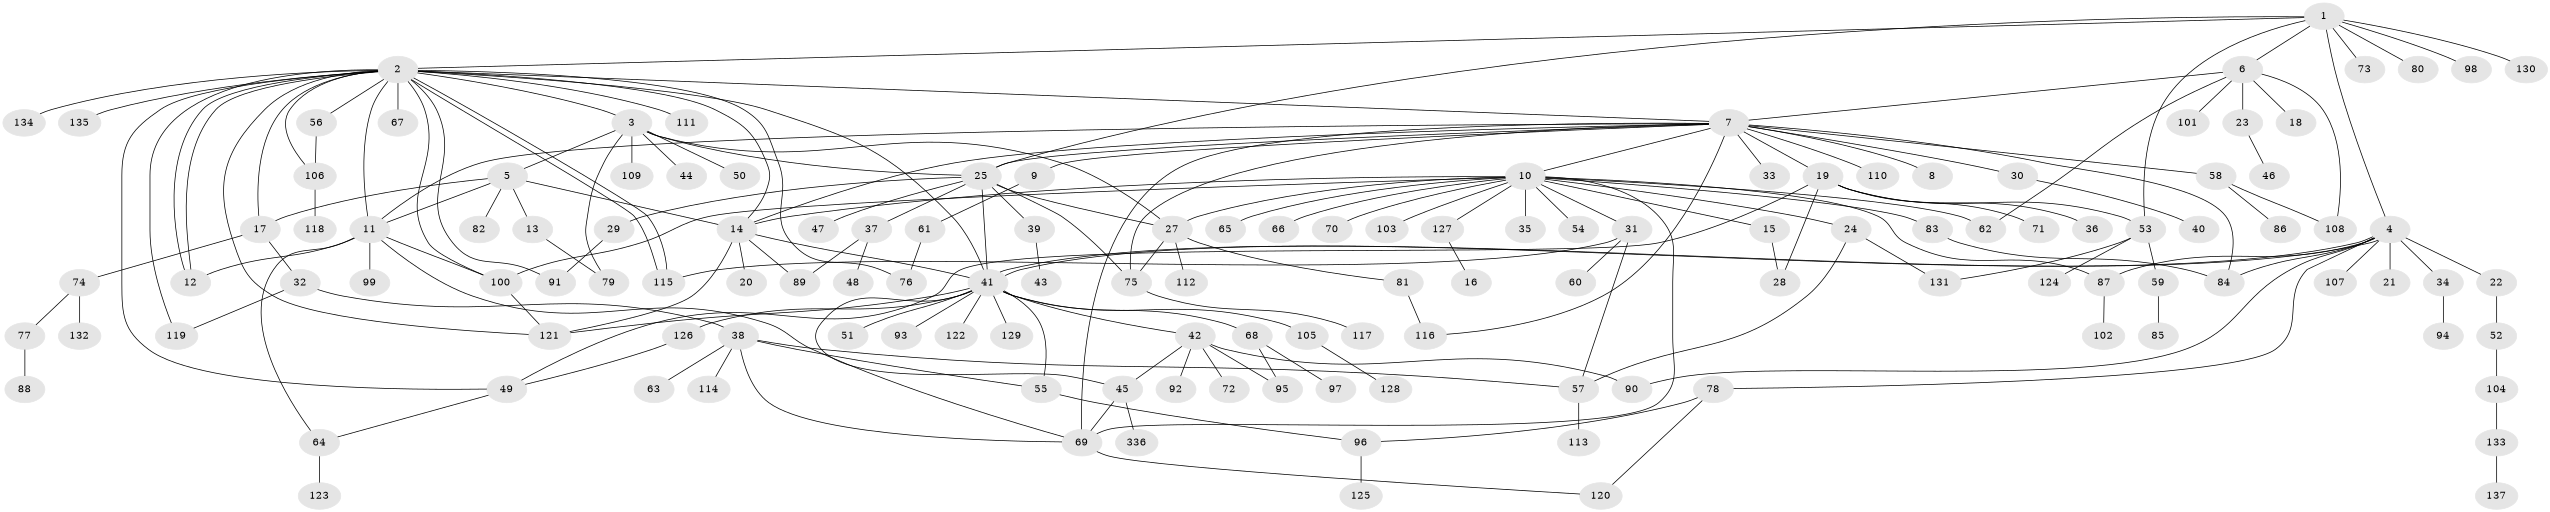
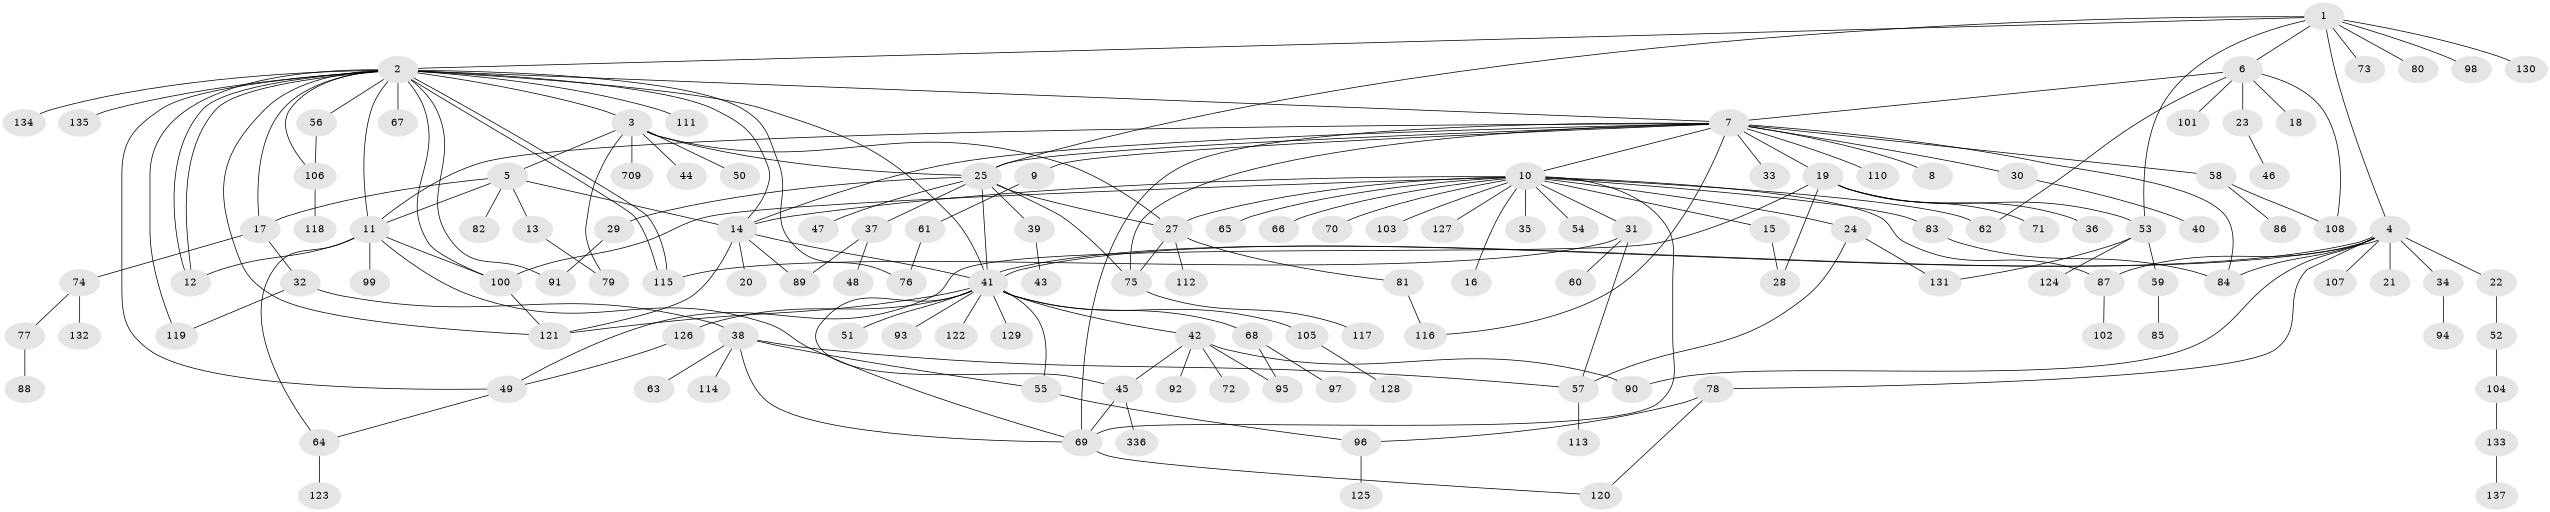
  graph {
    node [color=gray90 style=filled]
    1
    2
    4
    6
    25
    53
    73
    80
    98
    130
    3
    7
    11
    12
    14
    17
    41
    49
    56
    67
    76
    91
    100
    106
    111
    115
    119
    121
    134
    135
    21
    22
    34
    78
    84
    87
    90
    107
    18
    23
    62
    101
    108
    27
    75
    29
    37
    39
    47
    131
    59
    124
    5
    44
    50
    79
-   109
+   109 [label=709]
    8
    9
    10
    19
    30
    33
    58
    69
    110
    116
    64
    99
    20
    89
    32
    74
    55
    42
    45
    51
    68
    93
    105
    122
    126
    129
    118
    13
    82
    81
    112
    52
    94
    96
    120
    102
    46
    61
    15
    16
    24
    31
    35
    54
    65
    66
    70
    83
    103
    127
    28
    36
    71
    40
    86
    117
    57
    60
    123
    38
    77
    132
    104
    113
    48
    43
    63
    114
    72
    92
    95
    n129 [label=336]
    97
    128
    133
    85
    125
    88
    137
    1 -- 2
    1 -- 4
    1 -- 6
    1 -- 25
    1 -- 53
    1 -- 73
    1 -- 80
    1 -- 98
    1 -- 130
    2 -- 3
    2 -- 7
    2 -- 11
    2 -- 12
    2 -- 12
    2 -- 14
    2 -- 17
    2 -- 41
    2 -- 49
    2 -- 56
    2 -- 67
    2 -- 76
    2 -- 91
    2 -- 100
    2 -- 106
    2 -- 111
    2 -- 115
    2 -- 115
    2 -- 119
    2 -- 121
    2 -- 134
    2 -- 135
    4 -- 41
    4 -- 41
    4 -- 21
    4 -- 22
    4 -- 34
    4 -- 78
    4 -- 84
    4 -- 87
    4 -- 90
    4 -- 107
    6 -- 7
    6 -- 18
    6 -- 23
    6 -- 62
    6 -- 101
    6 -- 108
    25 -- 41
    25 -- 27
    25 -- 75
    25 -- 29
    25 -- 37
    25 -- 39
    25 -- 47
    53 -- 131
    53 -- 59
    53 -- 124
    3 -- 25
    3 -- 27
    3 -- 5
    3 -- 44
    3 -- 50
    3 -- 79
    3 -- 109
    7 -- 25
    7 -- 11
    7 -- 14
    7 -- 84
    7 -- 75
    7 -- 8
    7 -- 9
    7 -- 10
    7 -- 19
    7 -- 30
    7 -- 33
    7 -- 58
    7 -- 69
    7 -- 110
    7 -- 116
    11 -- 12
    11 -- 100
    11 -- 69
    11 -- 64
    11 -- 99
    14 -- 41
    14 -- 121
    14 -- 20
    14 -- 89
    17 -- 32
    17 -- 74
    41 -- 121
    41 -- 55
    41 -- 42
    41 -- 45
    41 -- 51
    41 -- 68
    41 -- 93
    41 -- 105
    41 -- 122
    41 -- 126
    41 -- 129
    49 -- 64
    56 -- 106
    100 -- 121
    106 -- 118
    22 -- 52
    34 -- 94
    78 -- 96
    78 -- 120
    87 -- 102
    23 -- 46
    27 -- 75
    27 -- 81
    27 -- 112
    75 -- 117
    29 -- 91
    37 -- 89
    37 -- 48
    39 -- 43
    59 -- 85
    5 -- 11
    5 -- 14
    5 -- 17
    5 -- 13
    5 -- 82
    9 -- 61
    10 -- 14
    10 -- 100
    10 -- 87
    10 -- 62
    10 -- 27
    10 -- 69
    10 -- 15
-   127 -- 16
+   10 -- 16
    10 -- 24
    10 -- 31
    10 -- 35
    10 -- 54
    10 -- 65
    10 -- 66
    10 -- 70
    10 -- 83
    10 -- 103
    10 -- 127
    19 -- 53
    19 -- 49
    19 -- 28
    19 -- 36
    19 -- 71
    30 -- 40
    58 -- 108
    58 -- 86
    69 -- 120
    64 -- 123
    32 -- 119
    32 -- 38
    74 -- 77
    74 -- 132
    55 -- 96
    42 -- 90
    42 -- 45
    42 -- 72
    42 -- 92
    42 -- 95
    45 -- 69
    45 -- n129
    68 -- 95
    68 -- 97
    105 -- 128
    126 -- 49
    13 -- 79
    81 -- 116
    52 -- 104
    96 -- 125
    61 -- 76
    15 -- 28
    24 -- 131
    24 -- 57
    31 -- 115
    31 -- 57
    31 -- 60
    83 -- 84
    57 -- 113
    38 -- 69
    38 -- 55
    38 -- 57
    38 -- 63
    38 -- 114
    77 -- 88
    104 -- 133
    133 -- 137
  }
